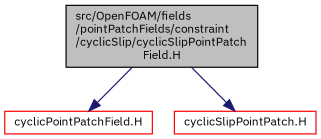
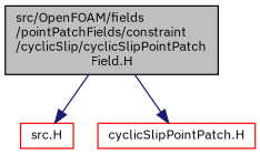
  digraph {
    fontname="IBM Plex Sans"
    node [color=red fontname="IBM Plex Sans" fontsize=10 shape=record]
    edge [color=midnightblue fontname="IBM Plex Sans" fontsize=10 labelfontname=Helvetica labelfontsize=10 style=solid]
    n1 [color=black fillcolor=grey75 fontcolor=black height=0.2 label="src/OpenFOAM/fields\l/pointPatchFields/constraint\l/cyclicSlip/cyclicSlipPointPatch\lField.H" style=filled width=0.4]
-   n2 [height=0.2 label="cyclicPointPatchField.H" width=0.4]
+   n2 [height=0.2 label="src.H" width=0.4]
    n3 [height=0.2 label="cyclicSlipPointPatch.H" width=0.4]
    n1 -> n2
    n1 -> n3
  }
